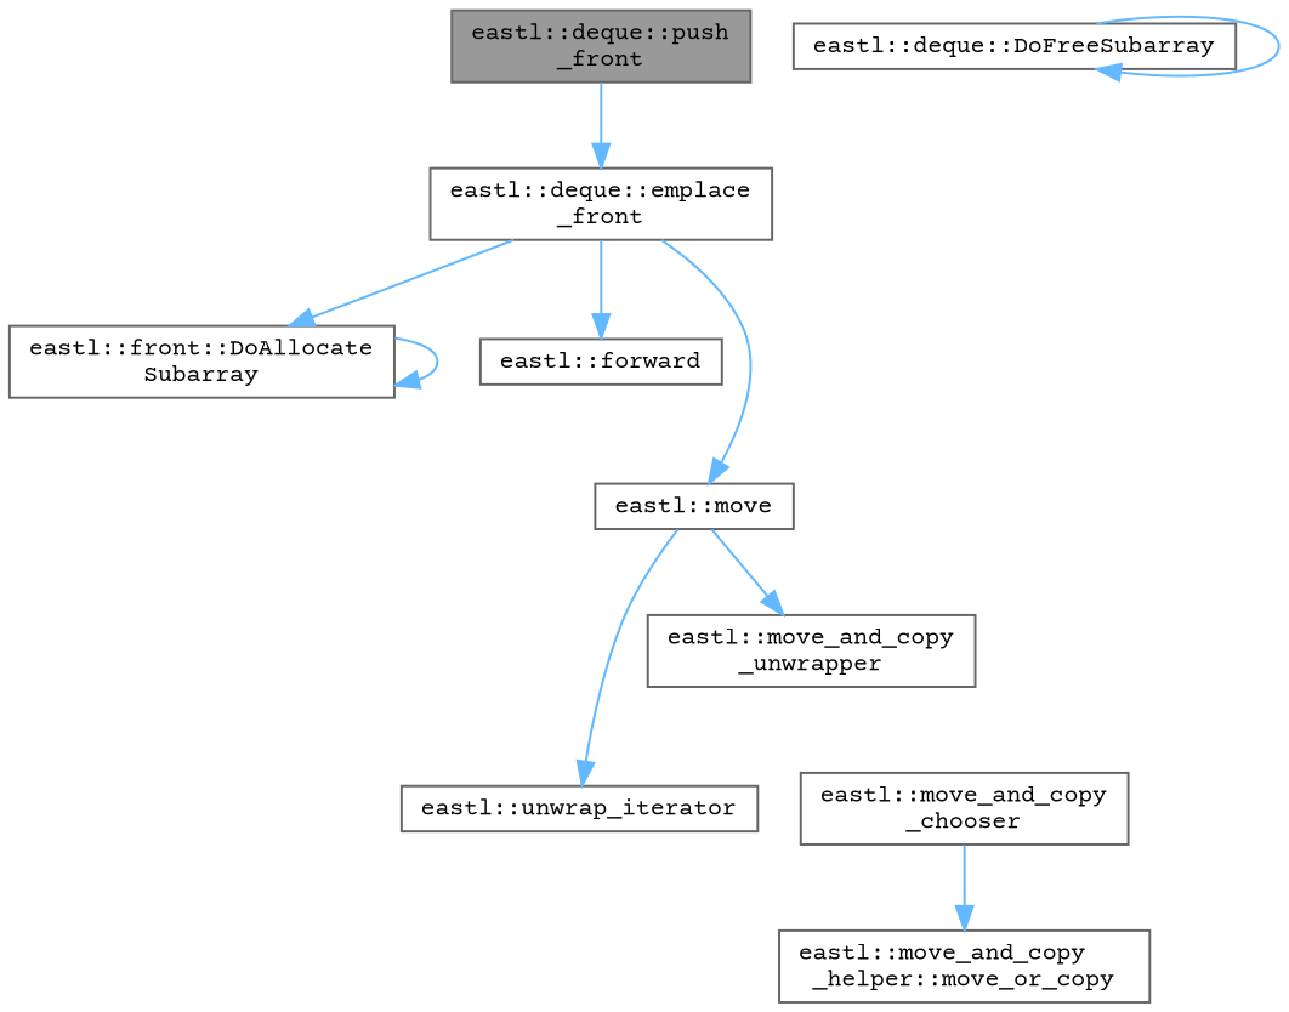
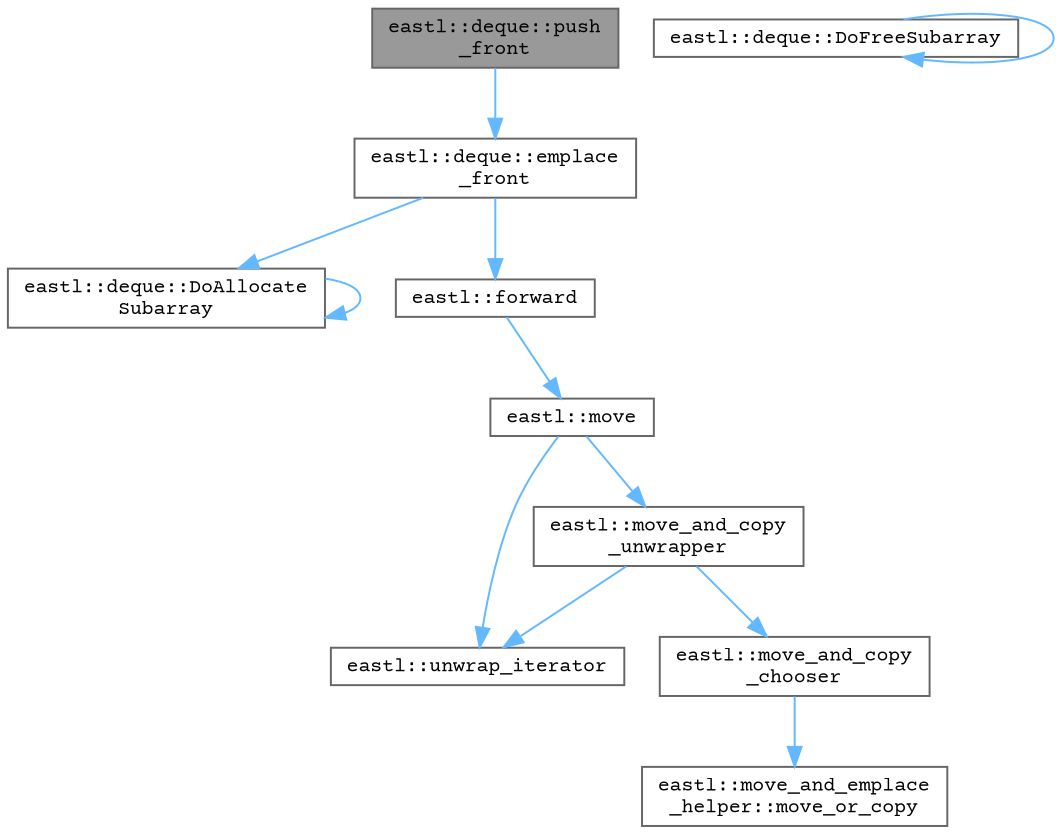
  digraph {
    fontname="Courier Prime"
    rankdir=TB
    node [color=grey40 fillcolor=white fontname="Courier Prime" fontsize=10 shape=box style=filled]
    edge [color=steelblue1 fontname="Courier Prime" fontsize=10 labelfontname=Helvetica labelfontsize=10 style=solid]
    n1 [color=gray40 fillcolor=grey60 fontcolor=black height=0.2 label="eastl::deque::push\l_front" width=0.4]
    n2 [height=0.2 label="eastl::deque::emplace\l_front" width=0.4]
-   n3 [height=0.2 label="eastl::front::DoAllocate\lSubarray" width=0.4]
+   n3 [height=0.2 label="eastl::deque::DoAllocate\lSubarray" width=0.4]
    n4 [height=0.2 label="eastl::forward" width=0.4]
    n5 [height=0.2 label="eastl::move" width=0.4]
    n6 [height=0.2 label="eastl::deque::DoFreeSubarray" width=0.4]
    n7 [height=0.2 label="eastl::move_and_copy\l_unwrapper" width=0.4]
    n8 [height=0.2 label="eastl::unwrap_iterator" width=0.4]
    n9 [height=0.2 label="eastl::move_and_copy\l_chooser" width=0.4]
-   n10 [height=0.2 label="eastl::move_and_copy\l_helper::move_or_copy" width=0.4]
+   n10 [height=0.2 label="eastl::move_and_emplace\l_helper::move_or_copy" width=0.4]
    n1 -> n2
    n2 -> n3
    n2 -> n4
-   n2 -> n5
+   n4 -> n5
    n3 -> n3
    n5 -> n7
    n5 -> n8
    n6 -> n6
+   n7 -> n8
+   n7 -> n9
    n9 -> n10
  }
